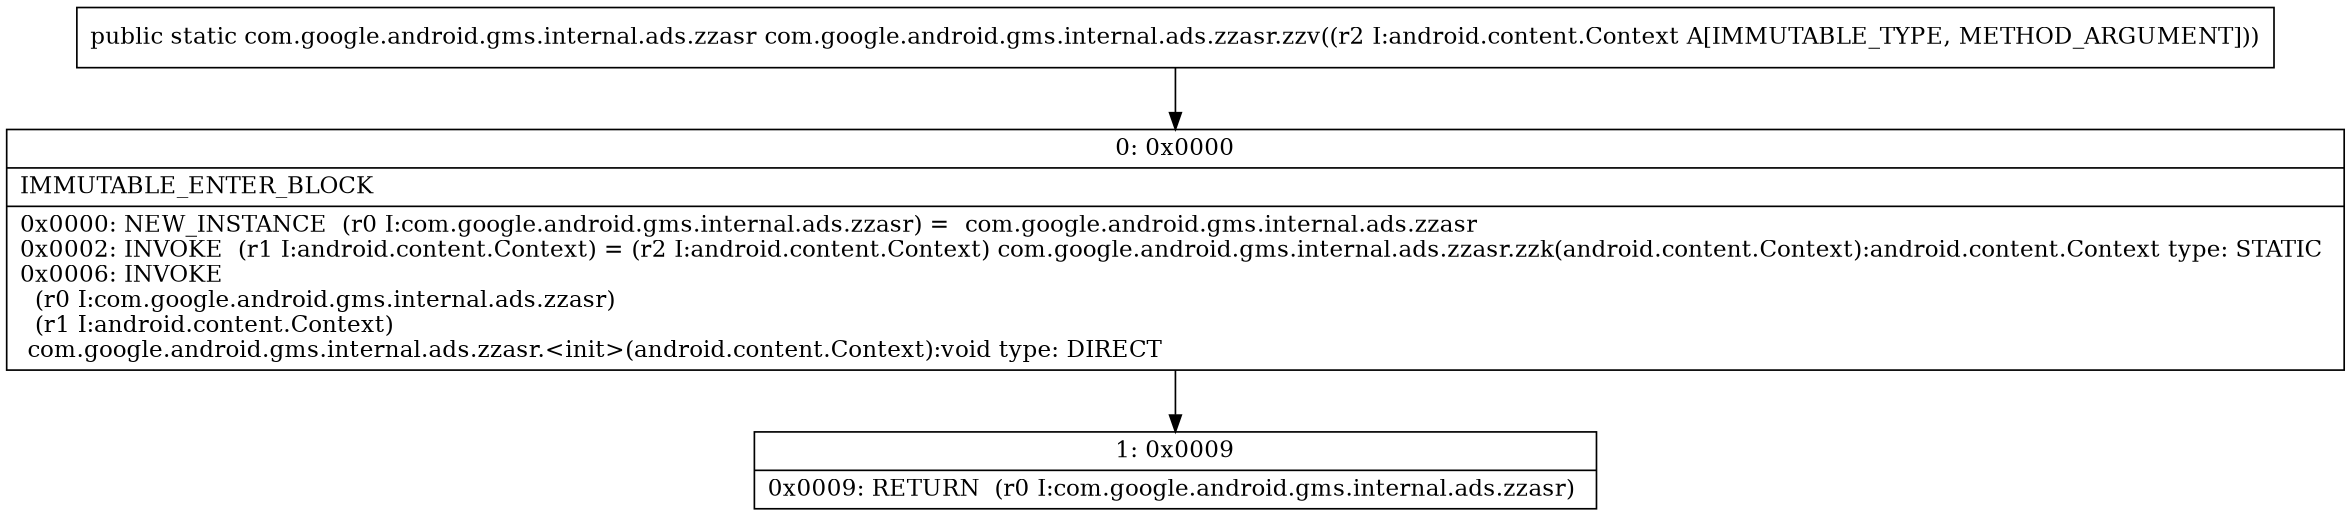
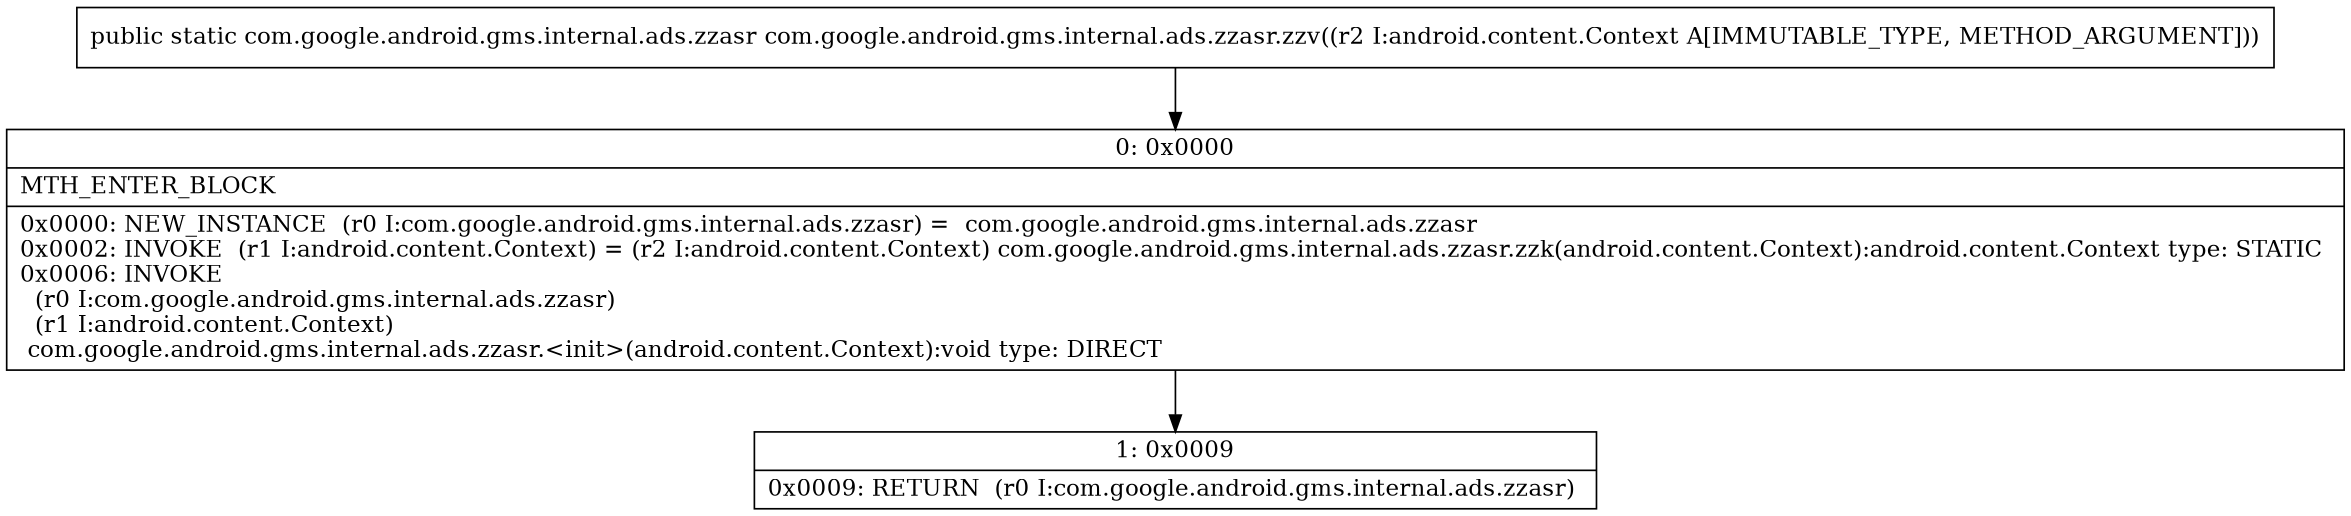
  digraph {
    node [shape=record]
-   n1 [label="{0\:\ 0x0000|IMMUTABLE_ENTER_BLOCK\l|0x0000: NEW_INSTANCE  (r0 I:com.google.android.gms.internal.ads.zzasr) =  com.google.android.gms.internal.ads.zzasr \l0x0002: INVOKE  (r1 I:android.content.Context) = (r2 I:android.content.Context) com.google.android.gms.internal.ads.zzasr.zzk(android.content.Context):android.content.Context type: STATIC \l0x0006: INVOKE  \l  (r0 I:com.google.android.gms.internal.ads.zzasr)\l  (r1 I:android.content.Context)\l com.google.android.gms.internal.ads.zzasr.\<init\>(android.content.Context):void type: DIRECT \l}"]
+   n1 [label="{0\:\ 0x0000|MTH_ENTER_BLOCK\l|0x0000: NEW_INSTANCE  (r0 I:com.google.android.gms.internal.ads.zzasr) =  com.google.android.gms.internal.ads.zzasr \l0x0002: INVOKE  (r1 I:android.content.Context) = (r2 I:android.content.Context) com.google.android.gms.internal.ads.zzasr.zzk(android.content.Context):android.content.Context type: STATIC \l0x0006: INVOKE  \l  (r0 I:com.google.android.gms.internal.ads.zzasr)\l  (r1 I:android.content.Context)\l com.google.android.gms.internal.ads.zzasr.\<init\>(android.content.Context):void type: DIRECT \l}"]
    n2 [label="{1\:\ 0x0009|0x0009: RETURN  (r0 I:com.google.android.gms.internal.ads.zzasr) \l}"]
    n3 [label="{public static com.google.android.gms.internal.ads.zzasr com.google.android.gms.internal.ads.zzasr.zzv((r2 I:android.content.Context A[IMMUTABLE_TYPE, METHOD_ARGUMENT])) }"]
    n1 -> n2
    n3 -> n1
  }
